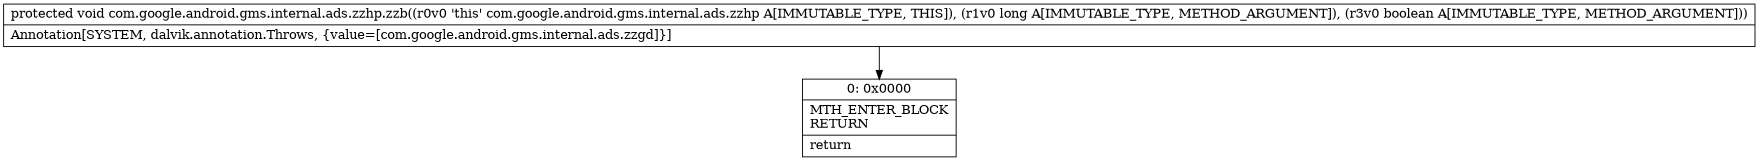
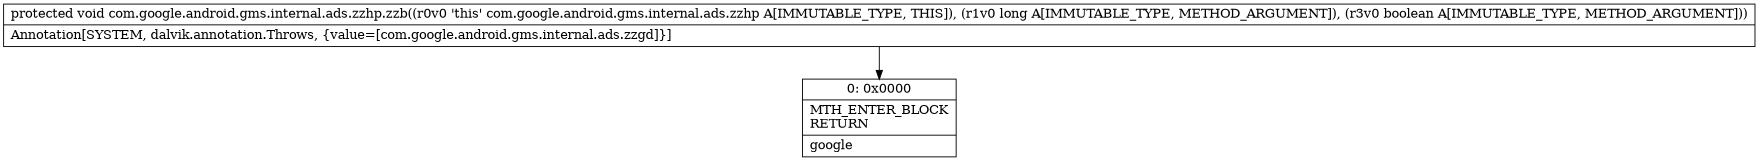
  digraph {
    node [shape=record]
-   n1 [label="{0\:\ 0x0000|MTH_ENTER_BLOCK\lRETURN\l|return\l}"]
+   n1 [label="{0\:\ 0x0000|MTH_ENTER_BLOCK\lRETURN\l|google\l}"]
    n2 [label="{protected void com.google.android.gms.internal.ads.zzhp.zzb((r0v0 'this' com.google.android.gms.internal.ads.zzhp A[IMMUTABLE_TYPE, THIS]), (r1v0 long A[IMMUTABLE_TYPE, METHOD_ARGUMENT]), (r3v0 boolean A[IMMUTABLE_TYPE, METHOD_ARGUMENT]))  | Annotation[SYSTEM, dalvik.annotation.Throws, \{value=[com.google.android.gms.internal.ads.zzgd]\}]\l}"]
    n2 -> n1
  }
